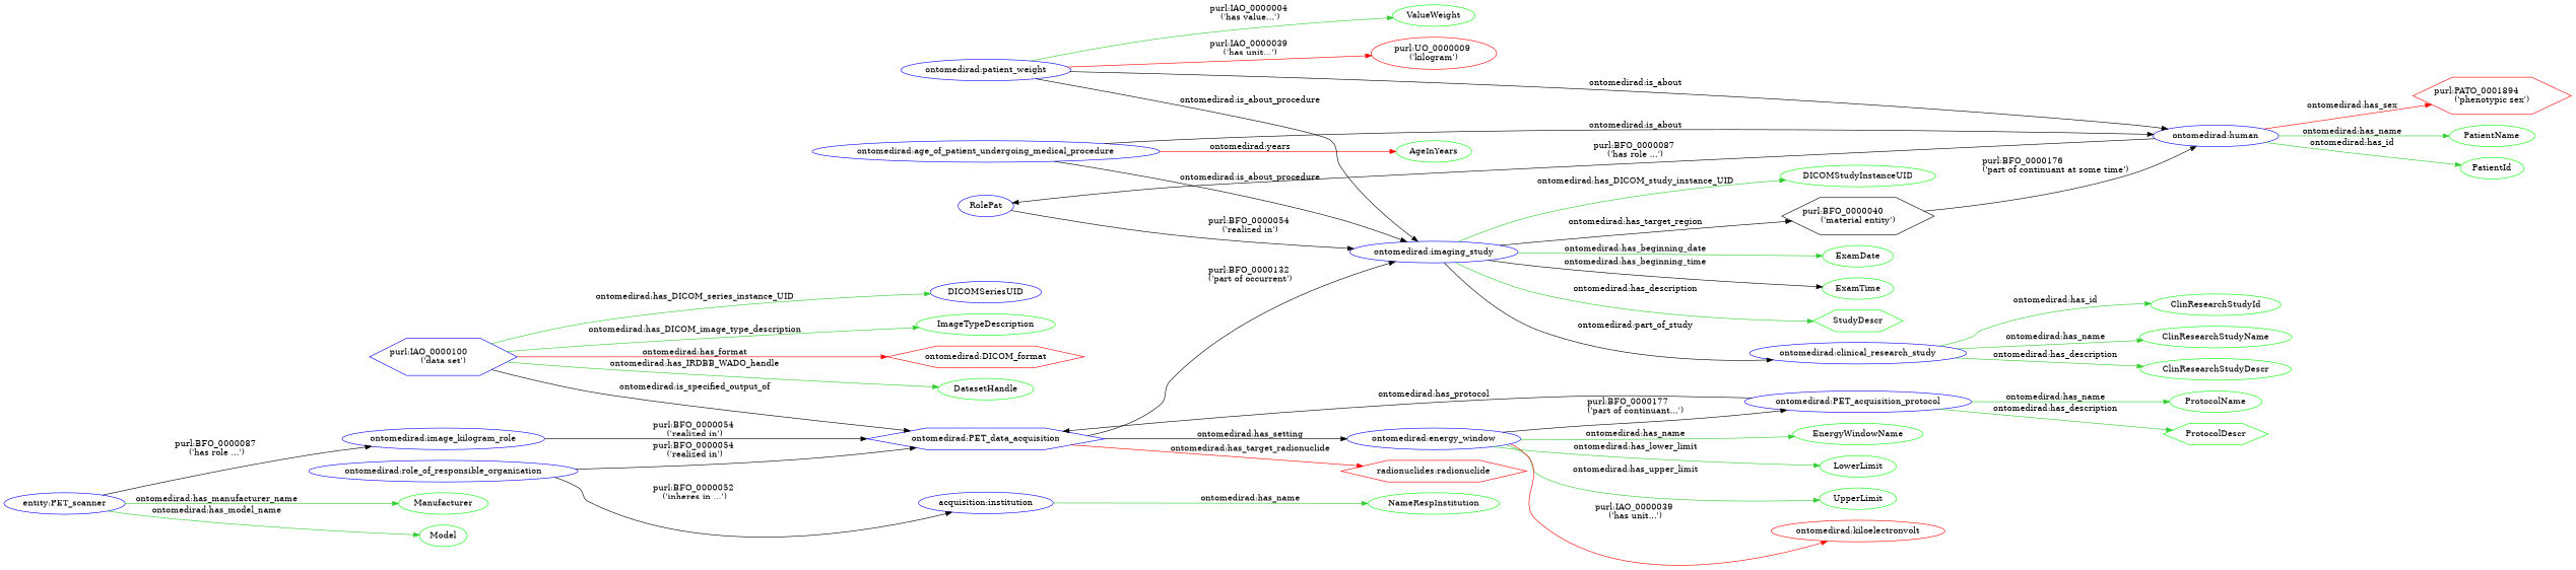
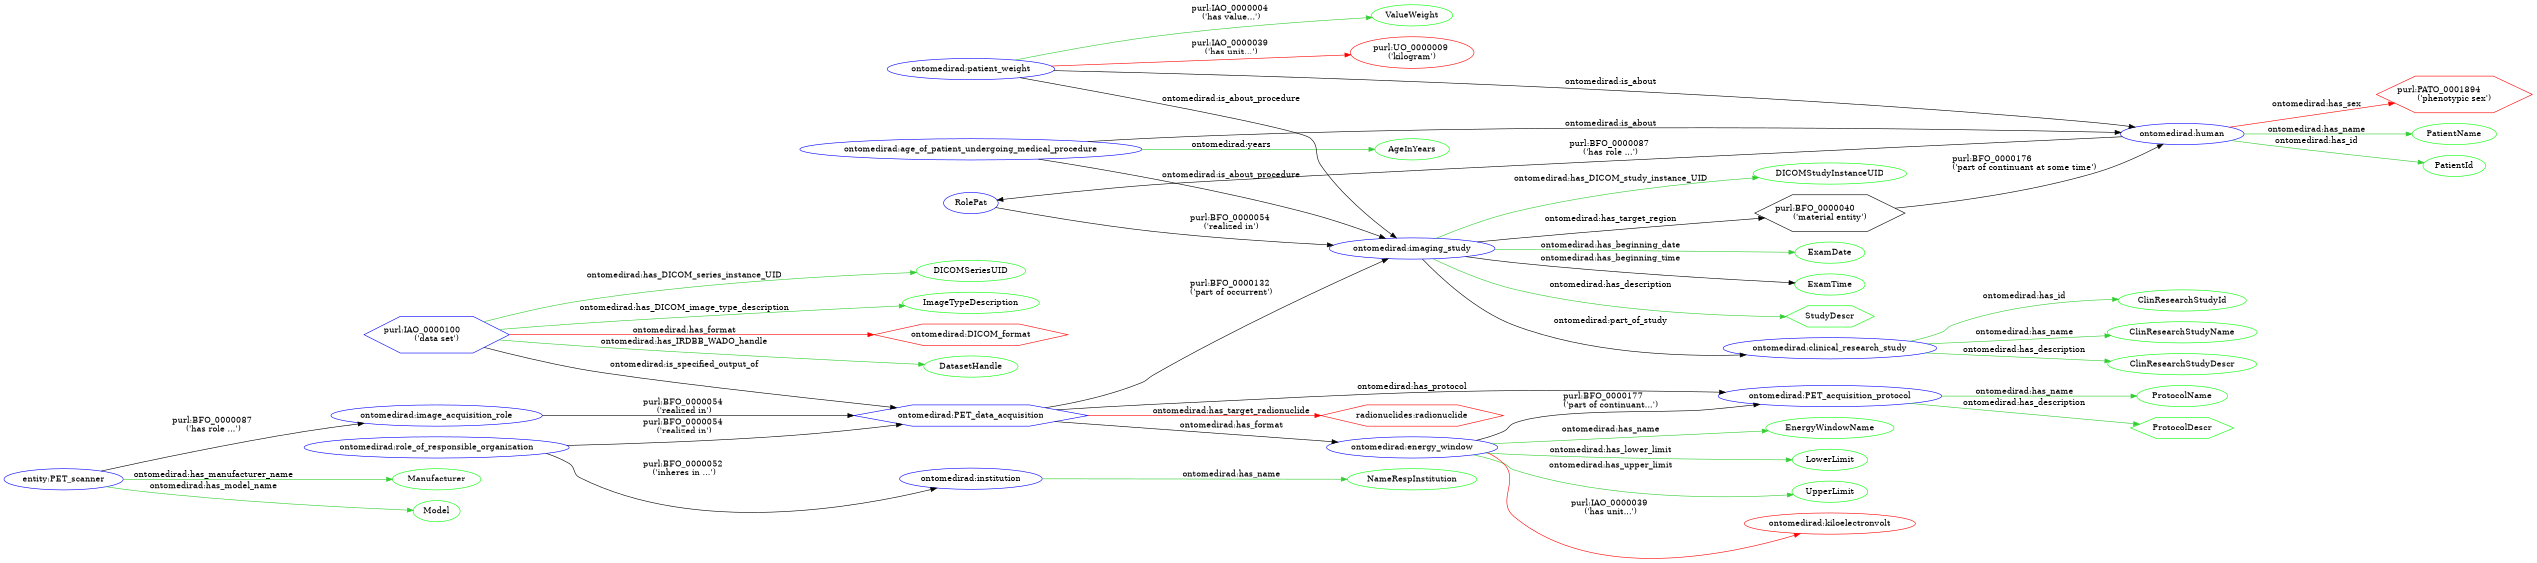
  digraph {
    rankdir=LR
    node [color=green]
    edge [color=limegreen]
    RolePat [color=blue]
    n2 [color=blue label="ontomedirad:imaging_study"]
    ExamDate
    ExamTime
    StudyDescr [shape=hexagon]
    DICOMStudyInstanceUID
    n7 [color=blue label="ontomedirad:clinical_research_study"]
    n8 [label="purl:BFO_0000040 \l('material entity')" shape=hexagon color=""]
    ClinResearchStudyId
    ClinResearchStudyName
    ClinResearchStudyDescr
    n12 [color=blue label="ontomedirad:human"]
    n13 [color=red label="purl:PATO_0001894 \l('phenotypic sex')" shape=hexagon]
    PatientName
    PatientId
    n16 [color=blue label="ontomedirad:PET_data_acquisition" shape=hexagon]
    n17 [color=blue label="ontomedirad:PET_acquisition_protocol"]
    n18 [color=red label="radionuclides:radionuclide" shape=hexagon]
    n19 [color=blue label="ontomedirad:energy_window"]
    ProtocolName
    ProtocolDescr [shape=hexagon]
    EnergyWindowName
    LowerLimit
    UpperLimit
    n25 [color=red label="ontomedirad:kiloelectronvolt"]
    n26 [color=blue label="purl:IAO_0000100 \l('data set')" shape=hexagon]
    ImageTypeDescription
    n28 [color=red label="ontomedirad:DICOM_format" shape=hexagon]
    DatasetHandle
-   DICOMSeriesUID [color=blue]
+   DICOMSeriesUID
    n31 [color=blue label="ontomedirad:age_of_patient_undergoing_medical_procedure"]
    AgeInYears
    n33 [color=blue label="ontomedirad:patient_weight"]
    ValueWeight
    n35 [color=red label="purl:UO_0000009 \l('kilogram')"]
    n36 [color=blue label="entity:PET_scanner"]
-   n37 [color=blue label="ontomedirad:image_kilogram_role"]
+   n37 [color=blue label="ontomedirad:image_acquisition_role"]
    Manufacturer
    Model
-   n40 [color=blue label="acquisition:institution"]
+   n40 [color=blue label="ontomedirad:institution"]
    NameRespInstitution
    n42 [color=blue label="ontomedirad:role_of_responsible_organization"]
    RolePat -> n2 [label="purl:BFO_0000054 \l('realized in')" color=""]
    n2 -> ExamDate [label="ontomedirad:has_beginning_date"]
    n2 -> ExamTime [color=black label="ontomedirad:has_beginning_time"]
    n2 -> StudyDescr [label="ontomedirad:has_description"]
    n2 -> DICOMStudyInstanceUID [label="ontomedirad:has_DICOM_study_instance_UID"]
    n2 -> n7 [label="ontomedirad:part_of_study" color=""]
    n2 -> n8 [label="ontomedirad:has_target_region" color=""]
    n7 -> ClinResearchStudyId [label="ontomedirad:has_id"]
    n7 -> ClinResearchStudyName [label="ontomedirad:has_name"]
    n7 -> ClinResearchStudyDescr [label="ontomedirad:has_description"]
    n8 -> n12 [label="purl:BFO_0000176 \l('part of continuant at some time')" color=""]
    n12 -> RolePat [label="purl:BFO_0000087 \l('has role ...')" color=""]
    n12 -> n13 [color=red label="ontomedirad:has_sex"]
    n12 -> PatientName [label="ontomedirad:has_name"]
    n12 -> PatientId [label="ontomedirad:has_id"]
    n16 -> n2 [label="purl:BFO_0000132 \l('part of occurrent')" color=""]
-   n17 -> n16 [label="ontomedirad:has_protocol" color=""]
+   n16 -> n17 [label="ontomedirad:has_protocol" color=""]
    n16 -> n18 [color=red label="ontomedirad:has_target_radionuclide"]
-   n16 -> n19 [label="ontomedirad:has_setting" color=""]
+   n16 -> n19 [label="ontomedirad:has_format" color=""]
    n17 -> ProtocolName [label="ontomedirad:has_name"]
    n17 -> ProtocolDescr [label="ontomedirad:has_description"]
    n19 -> n17 [label="purl:BFO_0000177 \l('part of continuant...')" color=""]
    n19 -> EnergyWindowName [label="ontomedirad:has_name"]
    n19 -> LowerLimit [label="ontomedirad:has_lower_limit"]
    n19 -> UpperLimit [label="ontomedirad:has_upper_limit"]
    n19 -> n25 [color=red label="purl:IAO_0000039 \l('has unit...')"]
    n26 -> n16 [label="ontomedirad:is_specified_output_of" color=""]
    n26 -> ImageTypeDescription [label="ontomedirad:has_DICOM_image_type_description"]
    n26 -> n28 [color=red label="ontomedirad:has_format"]
    n26 -> DatasetHandle [label="ontomedirad:has_IRDBB_WADO_handle"]
    n26 -> DICOMSeriesUID [label="ontomedirad:has_DICOM_series_instance_UID"]
    n31 -> n2 [label="ontomedirad:is_about_procedure" color=""]
    n31 -> n12 [label="ontomedirad:is_about" color=""]
-   n31 -> AgeInYears [color=red label="ontomedirad:years"]
+   n31 -> AgeInYears [label="ontomedirad:years"]
    n33 -> n2 [label="ontomedirad:is_about_procedure" color=""]
    n33 -> n12 [label="ontomedirad:is_about" color=""]
    n33 -> ValueWeight [label="purl:IAO_0000004 \l('has value...')"]
    n33 -> n35 [color=red label="purl:IAO_0000039 \l('has unit...')"]
    n36 -> n37 [label="purl:BFO_0000087 \l('has role ...')" color=""]
    n36 -> Manufacturer [label="ontomedirad:has_manufacturer_name"]
    n36 -> Model [label="ontomedirad:has_model_name"]
    n37 -> n16 [label="purl:BFO_0000054 \l('realized in')" color=""]
    n40 -> NameRespInstitution [label="ontomedirad:has_name"]
    n42 -> n16 [label="purl:BFO_0000054 \l('realized in')" color=""]
    n42 -> n40 [label="purl:BFO_0000052 \l('inheres in ...')" color=""]
  }
